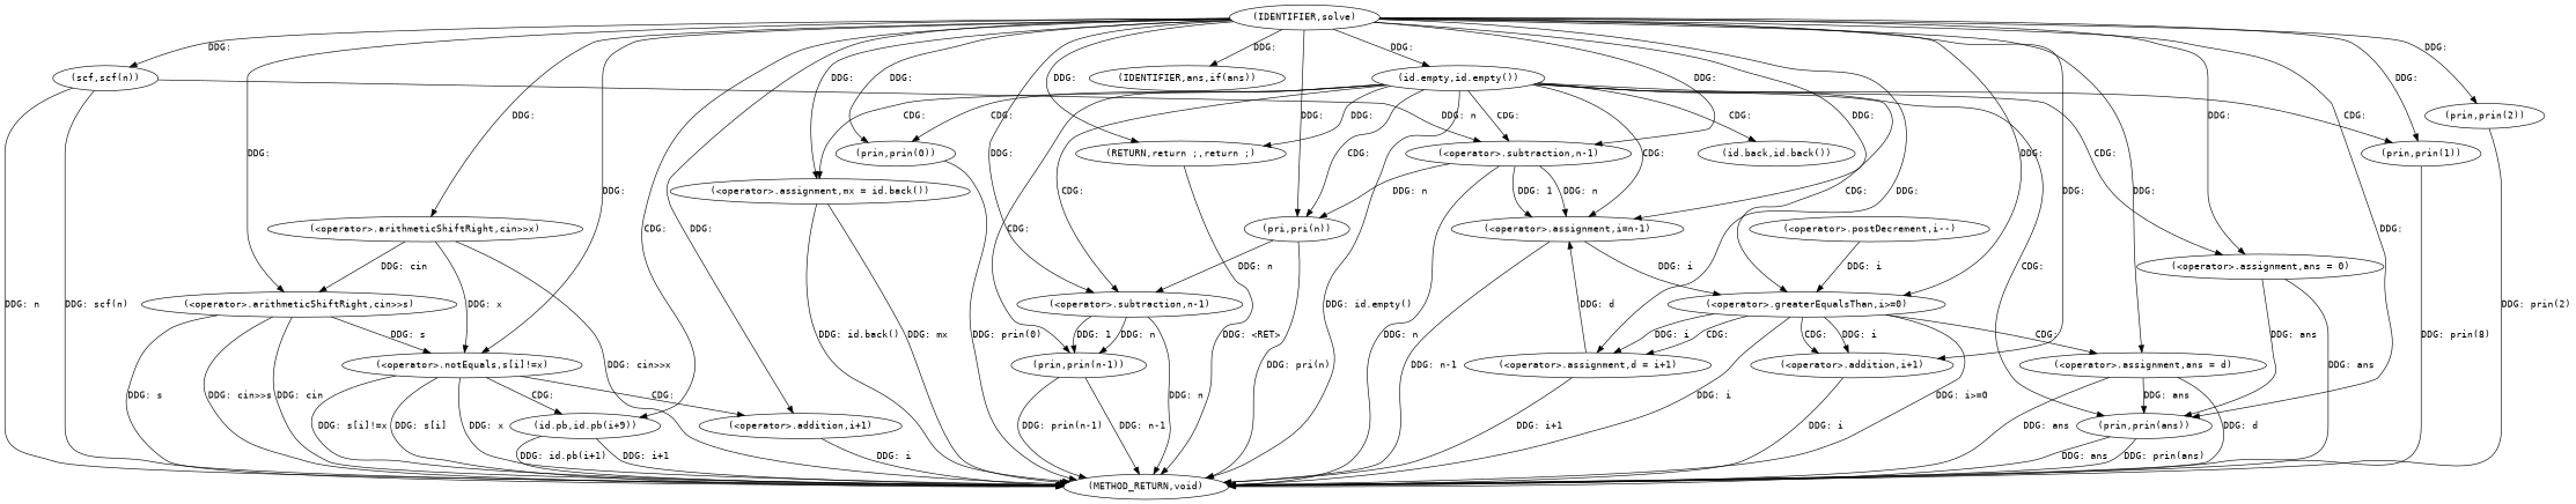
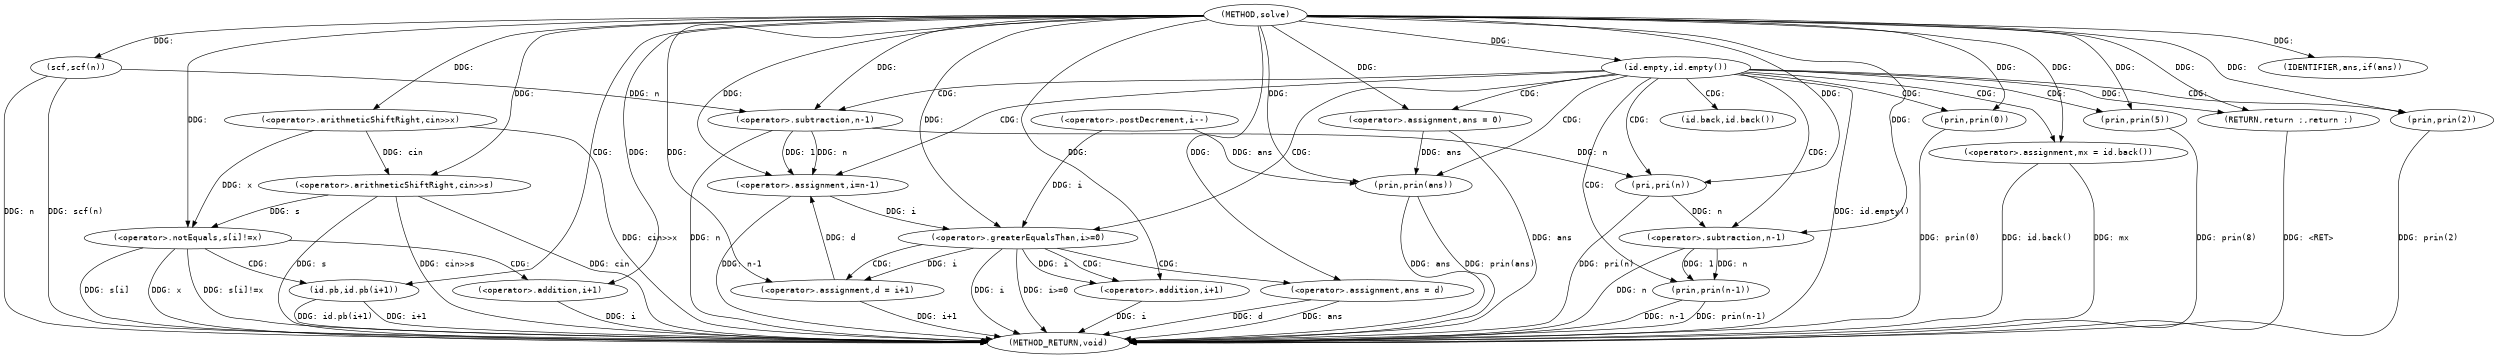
  digraph {
    fontname="DejaVu Sans Mono"
    node [fontname="DejaVu Sans Mono"]
    edge [fontname="DejaVu Sans Mono"]
-   n1 [label="(IDENTIFIER,solve)"]
+   n1 [label="(METHOD,solve)"]
    n2 [label="(scf,scf(n))"]
    n3 [label="(<operator>.arithmeticShiftRight,cin>>x)"]
    n4 [label="(<operator>.arithmeticShiftRight,cin>>s)"]
    n5 [label="(<operator>.assignment,mx = id.back())"]
    n6 [label="(<operator>.assignment,ans = 0)"]
    n7 [label="(<operator>.notEquals,s[i]!=x)"]
-   n8 [label="(id.pb,id.pb(i+9))"]
+   n8 [label="(id.pb,id.pb(i+1))"]
    n9 [label="(id.empty,id.empty())"]
    n10 [label="(<operator>.assignment,i=n-1)"]
    n11 [label="(<operator>.greaterEqualsThan,i>=0)"]
    n12 [label="(IDENTIFIER,ans,if(ans))"]
    n13 [label="(prin,prin(0))"]
    n14 [label="(RETURN,return ;,return ;)"]
    n15 [label="(<operator>.assignment,d = i+1)"]
-   n16 [label="(prin,prin(1))"]
+   n16 [label="(prin,prin(5))"]
    n17 [label="(prin,prin(ans))"]
    n18 [label="(<operator>.addition,i+1)"]
    n19 [label="(<operator>.subtraction,n-1)"]
    n20 [label="(<operator>.assignment,ans = d)"]
    n21 [label="(prin,prin(2))"]
    n22 [label="(<operator>.addition,i+1)"]
    n23 [label="(pri,pri(n))"]
    n24 [label="(<operator>.subtraction,n-1)"]
    n25 [label="(METHOD_RETURN,void)"]
    n26 [label="(prin,prin(n-1))"]
    n27 [label="(id.back,id.back())"]
    n28 [label="(<operator>.postDecrement,i--)"]
    n1 -> n2 [label="DDG: "]
    n1 -> n3 [label="DDG: "]
    n1 -> n4 [label="DDG: "]
    n1 -> n5 [label="DDG: "]
    n1 -> n6 [label="DDG: "]
    n1 -> n7 [label="DDG: "]
    n1 -> n8 [label="CDG: "]
    n1 -> n9 [label="DDG: "]
    n1 -> n10 [label="DDG: "]
    n1 -> n11 [label="DDG: "]
    n1 -> n12 [label="DDG: "]
    n1 -> n13 [label="DDG: "]
    n1 -> n14 [label="DDG: "]
    n1 -> n15 [label="DDG: "]
    n1 -> n16 [label="DDG: "]
    n1 -> n17 [label="DDG: "]
    n1 -> n18 [label="DDG: "]
    n1 -> n19 [label="DDG: "]
    n1 -> n20 [label="DDG: "]
    n1 -> n21 [label="DDG: "]
    n1 -> n22 [label="DDG: "]
    n1 -> n23 [label="DDG: "]
    n1 -> n24 [label="DDG: "]
    n2 -> n19 [label="DDG: n"]
    n2 -> n25 [label="DDG: n"]
    n2 -> n25 [label="DDG: scf(n)"]
    n3 -> n4 [label="DDG: cin"]
    n3 -> n7 [label="DDG: x"]
    n3 -> n25 [label="DDG: cin>>x"]
    n4 -> n7 [label="DDG: s"]
    n4 -> n25 [label="DDG: cin"]
    n4 -> n25 [label="DDG: s"]
    n4 -> n25 [label="DDG: cin>>s"]
    n5 -> n25 [label="DDG: mx"]
    n5 -> n25 [label="DDG: id.back()"]
    n6 -> n17 [label="DDG: ans"]
    n6 -> n25 [label="DDG: ans"]
    n7 -> n8 [label="CDG: "]
    n7 -> n18 [label="CDG: "]
    n7 -> n25 [label="DDG: s[i]"]
    n7 -> n25 [label="DDG: x"]
    n7 -> n25 [label="DDG: s[i]!=x"]
    n8 -> n25 [label="DDG: i+1"]
    n8 -> n25 [label="DDG: id.pb(i+1)"]
    n9 -> n5 [label="CDG: "]
    n9 -> n6 [label="CDG: "]
    n9 -> n10 [label="CDG: "]
    n9 -> n11 [label="CDG: "]
    n9 -> n13 [label="CDG: "]
    n9 -> n14 [label="DDG: "]
    n9 -> n16 [label="CDG: "]
    n9 -> n17 [label="CDG: "]
    n9 -> n19 [label="CDG: "]
+   n9 -> n21 [label="CDG: "]
    n9 -> n23 [label="CDG: "]
    n9 -> n24 [label="CDG: "]
    n9 -> n25 [label="DDG: id.empty()"]
    n9 -> n26 [label="CDG: "]
    n9 -> n27 [label="CDG: "]
    n10 -> n11 [label="DDG: i"]
    n10 -> n25 [label="DDG: n-1"]
    n11 -> n15 [label="DDG: i"]
    n11 -> n15 [label="CDG: "]
    n11 -> n20 [label="CDG: "]
    n11 -> n22 [label="DDG: i"]
    n11 -> n22 [label="CDG: "]
    n11 -> n25 [label="DDG: i"]
    n11 -> n25 [label="DDG: i>=0"]
    n13 -> n25 [label="DDG: prin(0)"]
    n14 -> n25 [label="DDG: <RET>"]
    n15 -> n10 [label="DDG: d"]
    n15 -> n25 [label="DDG: i+1"]
    n16 -> n25 [label="DDG: prin(8)"]
    n17 -> n25 [label="DDG: ans"]
    n17 -> n25 [label="DDG: prin(ans)"]
    n18 -> n25 [label="DDG: i"]
    n19 -> n10 [label="DDG: 1"]
    n19 -> n10 [label="DDG: n"]
    n19 -> n23 [label="DDG: n"]
    n19 -> n25 [label="DDG: n"]
-   n20 -> n17 [label="DDG: ans"]
+   n28 -> n17 [label="DDG: ans"]
    n20 -> n25 [label="DDG: ans"]
    n20 -> n25 [label="DDG: d"]
    n21 -> n25 [label="DDG: prin(2)"]
    n22 -> n25 [label="DDG: i"]
    n23 -> n24 [label="DDG: n"]
    n23 -> n25 [label="DDG: pri(n)"]
    n24 -> n25 [label="DDG: n"]
    n24 -> n26 [label="DDG: n"]
    n24 -> n26 [label="DDG: 1"]
    n26 -> n25 [label="DDG: n-1"]
    n26 -> n25 [label="DDG: prin(n-1)"]
    n28 -> n11 [label="DDG: i"]
  }
